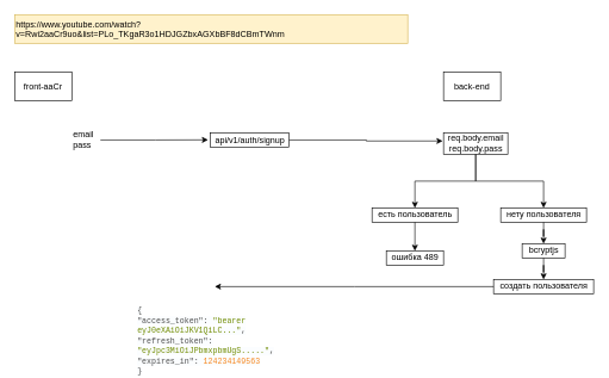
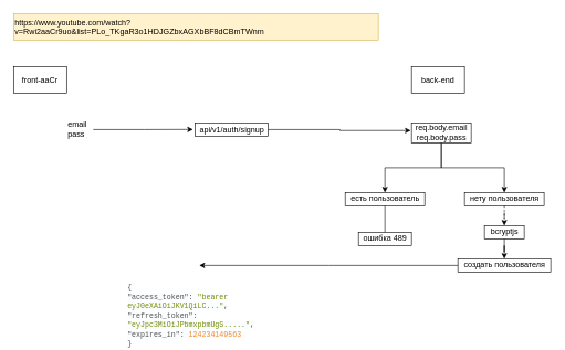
  <mxCell id="0" />
  <mxCell id="1" parent="0" />
  <mxCell id="2" value="https://www.youtube.com/watch?v=Rwi2aaCr9uo&amp;list=PLo_TKgaR3o1HDJGZbxAGXbBF8dCBmTWnm" style="text;whiteSpace=wrap;html=1;fillColor=#fff2cc;strokeColor=#d6b656;" parent="1" vertex="1"><mxGeometry x="20" y="20" width="550" height="40" as="geometry" /></mxCell>
  <mxCell id="3" value="" style="edgeStyle=orthogonalEdgeStyle;rounded=0;orthogonalLoop=1;jettySize=auto;html=1;entryX=-0.013;entryY=0.38;entryDx=0;entryDy=0;entryPerimeter=0;" parent="1" source="4" target="11" edge="1"><mxGeometry relative="1" as="geometry"><mxPoint x="620" y="200" as="targetPoint" /></mxGeometry></mxCell>
  <mxCell id="4" value="api/v1/auth/signup" style="text;html=1;align=center;verticalAlign=middle;resizable=0;points=[];autosize=1;strokeColor=#000000;" parent="1" vertex="1"><mxGeometry x="294" y="185" width="110" height="20" as="geometry" /></mxCell>
  <mxCell id="5" value="front-aaCr" style="rounded=0;whiteSpace=wrap;html=1;strokeColor=#000000;" parent="1" vertex="1"><mxGeometry x="20" y="100" width="80" height="40" as="geometry" /></mxCell>
  <mxCell id="6" value="back-end" style="rounded=0;whiteSpace=wrap;html=1;strokeColor=#000000;" parent="1" vertex="1"><mxGeometry x="620" y="100" width="80" height="40" as="geometry" /></mxCell>
  <mxCell id="7" style="edgeStyle=orthogonalEdgeStyle;rounded=0;orthogonalLoop=1;jettySize=auto;html=1;exitX=1;exitY=0.5;exitDx=0;exitDy=0;entryX=-0.031;entryY=0.49;entryDx=0;entryDy=0;entryPerimeter=0;" parent="1" source="8" target="4" edge="1"><mxGeometry relative="1" as="geometry" /></mxCell>
  <mxCell id="8" value="email&lt;br&gt;&lt;div&gt;&lt;span&gt;pass&lt;/span&gt;&lt;/div&gt;" style="whiteSpace=wrap;html=1;align=left;strokeColor=none;fillColor=none;" parent="1" vertex="1"><mxGeometry x="100" y="180" width="40" height="30" as="geometry" /></mxCell>
  <mxCell id="9" value="" style="edgeStyle=orthogonalEdgeStyle;rounded=0;orthogonalLoop=1;jettySize=auto;html=1;" parent="1" source="11" target="13" edge="1"><mxGeometry relative="1" as="geometry" /></mxCell>
  <mxCell id="10" value="" style="edgeStyle=orthogonalEdgeStyle;rounded=0;orthogonalLoop=1;jettySize=auto;html=1;" parent="1" source="11" target="15" edge="1"><mxGeometry relative="1" as="geometry" /></mxCell>
  <mxCell id="11" value="req.body.email&lt;br&gt;req.body.pass" style="text;html=1;align=center;verticalAlign=middle;resizable=0;points=[];autosize=1;strokeColor=#000000;" parent="1" vertex="1"><mxGeometry x="620" y="185" width="90" height="30" as="geometry" /></mxCell>
- <mxCell id="12" value="" style="edgeStyle=orthogonalEdgeStyle;rounded=0;orthogonalLoop=1;jettySize=auto;html=1;" parent="1" source="13" target="16" edge="1"><mxGeometry relative="1" as="geometry" /></mxCell>
+ <mxCell id="12" value="" style="edgeStyle=orthogonalEdgeStyle;rounded=0;orthogonalLoop=1;jettySize=auto;html=1;endArrow=none;" parent="1" source="13" target="16" edge="1"><mxGeometry relative="1" as="geometry" /></mxCell>
  <mxCell id="13" value="есть пользователь" style="text;html=1;align=center;verticalAlign=middle;resizable=0;points=[];autosize=1;strokeColor=#000000;" parent="1" vertex="1"><mxGeometry x="520" y="290" width="120" height="20" as="geometry" /></mxCell>
  <mxCell id="14" value="" style="edgeStyle=orthogonalEdgeStyle;rounded=0;orthogonalLoop=1;jettySize=auto;html=1;" parent="1" source="19" target="18" edge="1"><mxGeometry relative="1" as="geometry" /></mxCell>
  <mxCell id="15" value="нету пользователя" style="text;html=1;align=center;verticalAlign=middle;resizable=0;points=[];autosize=1;strokeColor=#000000;" parent="1" vertex="1"><mxGeometry x="700" y="290" width="120" height="20" as="geometry" /></mxCell>
  <mxCell id="16" value="ошибка 489" style="text;html=1;align=center;verticalAlign=middle;resizable=0;points=[];autosize=1;strokeColor=#000000;" parent="1" vertex="1"><mxGeometry x="540" y="350" width="80" height="20" as="geometry" /></mxCell>
  <mxCell id="17" value="" style="edgeStyle=orthogonalEdgeStyle;rounded=0;orthogonalLoop=1;jettySize=auto;html=1;fontSize=11;" edge="1" parent="1" source="18"><mxGeometry relative="1" as="geometry"><mxPoint x="300" y="400" as="targetPoint" /></mxGeometry></mxCell>
  <mxCell id="18" value="создать пользователя" style="text;html=1;align=center;verticalAlign=middle;resizable=0;points=[];autosize=1;strokeColor=#000000;" parent="1" vertex="1"><mxGeometry x="690" y="390" width="140" height="20" as="geometry" /></mxCell>
  <mxCell id="19" value="bcryptjs" style="text;html=1;align=center;verticalAlign=middle;resizable=0;points=[];autosize=1;strokeColor=#000000;" parent="1" vertex="1"><mxGeometry x="730" y="340" width="60" height="20" as="geometry" /></mxCell>
- <mxCell id="20" value="" style="edgeStyle=orthogonalEdgeStyle;rounded=0;orthogonalLoop=1;jettySize=auto;html=1;" parent="1" source="15" target="19" edge="1"><mxGeometry relative="1" as="geometry"><mxPoint x="760" y="310" as="sourcePoint" /><mxPoint x="760" y="390" as="targetPoint" /></mxGeometry></mxCell>
+ <mxCell id="20" value="" style="edgeStyle=orthogonalEdgeStyle;rounded=0;orthogonalLoop=1;jettySize=auto;html=1;dashed=1;" parent="1" source="15" target="19" edge="1"><mxGeometry relative="1" as="geometry"><mxPoint x="760" y="310" as="sourcePoint" /><mxPoint x="760" y="390" as="targetPoint" /></mxGeometry></mxCell>
  <mxCell id="21" value="&lt;span style=&quot;color: rgb(77, 77, 76); font-family: menlo, monaco, consolas, &amp;quot;courier new&amp;quot;, courier, monospace; font-size: 11px; font-style: normal; font-weight: 400; letter-spacing: normal; text-indent: 0px; text-transform: none; word-spacing: 0px; background-color: rgb(251, 253, 255); display: inline; float: none;&quot;&gt;{&lt;br style=&quot;font-size: 11px;&quot;&gt;&lt;/span&gt;&lt;span class=&quot;hljs-attr&quot; style=&quot;transition: all 0.2s ease-in-out 0s, all 0.2s ease-in-out 0s, all 0.2s ease-in-out 0s, all 0.2s ease-in-out 0s, all 0.2s ease-in-out 0s; quotes: &amp;quot;«&amp;quot; &amp;quot;»&amp;quot;; color: rgb(77, 77, 76); font-family: menlo, monaco, consolas, &amp;quot;courier new&amp;quot;, courier, monospace; font-size: 11px; font-style: normal; font-weight: 400; letter-spacing: normal; text-indent: 0px; text-transform: none; word-spacing: 0px; background-color: rgb(251, 253, 255);&quot;&gt;&quot;access_token&quot;&lt;/span&gt;&lt;span style=&quot;color: rgb(77, 77, 76); font-family: menlo, monaco, consolas, &amp;quot;courier new&amp;quot;, courier, monospace; font-size: 11px; font-style: normal; font-weight: 400; letter-spacing: normal; text-indent: 0px; text-transform: none; word-spacing: 0px; background-color: rgb(251, 253, 255); display: inline; float: none;&quot;&gt;: &lt;/span&gt;&lt;span class=&quot;hljs-string&quot; style=&quot;transition: all 0.2s ease-in-out 0s, all 0.2s ease-in-out 0s, all 0.2s ease-in-out 0s, all 0.2s ease-in-out 0s, all 0.2s ease-in-out 0s; color: rgb(113, 140, 0); quotes: &amp;quot;«&amp;quot; &amp;quot;»&amp;quot;; font-family: menlo, monaco, consolas, &amp;quot;courier new&amp;quot;, courier, monospace; font-size: 11px; font-style: normal; font-weight: 400; letter-spacing: normal; text-indent: 0px; text-transform: none; word-spacing: 0px; background-color: rgb(251, 253, 255);&quot;&gt;&quot;bearer eyJ0eXAiOiJKV1QiLC...&quot;&lt;/span&gt;&lt;span style=&quot;color: rgb(77, 77, 76); font-family: menlo, monaco, consolas, &amp;quot;courier new&amp;quot;, courier, monospace; font-size: 11px; font-style: normal; font-weight: 400; letter-spacing: normal; text-indent: 0px; text-transform: none; word-spacing: 0px; background-color: rgb(251, 253, 255); display: inline; float: none;&quot;&gt;,&lt;br style=&quot;font-size: 11px;&quot;&gt;&lt;/span&gt;&lt;span class=&quot;hljs-attr&quot; style=&quot;transition: all 0.2s ease-in-out 0s, all 0.2s ease-in-out 0s, all 0.2s ease-in-out 0s, all 0.2s ease-in-out 0s, all 0.2s ease-in-out 0s; quotes: &amp;quot;«&amp;quot; &amp;quot;»&amp;quot;; color: rgb(77, 77, 76); font-family: menlo, monaco, consolas, &amp;quot;courier new&amp;quot;, courier, monospace; font-size: 11px; font-style: normal; font-weight: 400; letter-spacing: normal; text-indent: 0px; text-transform: none; word-spacing: 0px; background-color: rgb(251, 253, 255);&quot;&gt;&quot;refresh_token&quot;&lt;/span&gt;&lt;span style=&quot;color: rgb(77, 77, 76); font-family: menlo, monaco, consolas, &amp;quot;courier new&amp;quot;, courier, monospace; font-size: 11px; font-style: normal; font-weight: 400; letter-spacing: normal; text-indent: 0px; text-transform: none; word-spacing: 0px; background-color: rgb(251, 253, 255); display: inline; float: none;&quot;&gt;: &lt;/span&gt;&lt;span class=&quot;hljs-string&quot; style=&quot;transition: all 0.2s ease-in-out 0s, all 0.2s ease-in-out 0s, all 0.2s ease-in-out 0s, all 0.2s ease-in-out 0s, all 0.2s ease-in-out 0s; color: rgb(113, 140, 0); quotes: &amp;quot;«&amp;quot; &amp;quot;»&amp;quot;; font-family: menlo, monaco, consolas, &amp;quot;courier new&amp;quot;, courier, monospace; font-size: 11px; font-style: normal; font-weight: 400; letter-spacing: normal; text-indent: 0px; text-transform: none; word-spacing: 0px; background-color: rgb(251, 253, 255);&quot;&gt;&quot;eyJpc3MiOiJPbmxpbmUgS.....&quot;&lt;/span&gt;&lt;span style=&quot;color: rgb(77, 77, 76); font-family: menlo, monaco, consolas, &amp;quot;courier new&amp;quot;, courier, monospace; font-size: 11px; font-style: normal; font-weight: 400; letter-spacing: normal; text-indent: 0px; text-transform: none; word-spacing: 0px; background-color: rgb(251, 253, 255); display: inline; float: none;&quot;&gt;,&lt;br style=&quot;font-size: 11px;&quot;&gt;&lt;/span&gt;&lt;span class=&quot;hljs-attr&quot; style=&quot;transition: all 0.2s ease-in-out 0s, all 0.2s ease-in-out 0s, all 0.2s ease-in-out 0s, all 0.2s ease-in-out 0s, all 0.2s ease-in-out 0s; quotes: &amp;quot;«&amp;quot; &amp;quot;»&amp;quot;; color: rgb(77, 77, 76); font-family: menlo, monaco, consolas, &amp;quot;courier new&amp;quot;, courier, monospace; font-size: 11px; font-style: normal; font-weight: 400; letter-spacing: normal; text-indent: 0px; text-transform: none; word-spacing: 0px; background-color: rgb(251, 253, 255);&quot;&gt;&quot;expires_in&quot;&lt;/span&gt;&lt;span style=&quot;color: rgb(77, 77, 76); font-family: menlo, monaco, consolas, &amp;quot;courier new&amp;quot;, courier, monospace; font-size: 11px; font-style: normal; font-weight: 400; letter-spacing: normal; text-indent: 0px; text-transform: none; word-spacing: 0px; background-color: rgb(251, 253, 255); display: inline; float: none;&quot;&gt;: &lt;/span&gt;&lt;span class=&quot;hljs-number&quot; style=&quot;transition: all 0.2s ease-in-out 0s, all 0.2s ease-in-out 0s, all 0.2s ease-in-out 0s, all 0.2s ease-in-out 0s, all 0.2s ease-in-out 0s; color: rgb(245, 135, 31); quotes: &amp;quot;«&amp;quot; &amp;quot;»&amp;quot;; font-family: menlo, monaco, consolas, &amp;quot;courier new&amp;quot;, courier, monospace; font-size: 11px; font-style: normal; font-weight: 400; letter-spacing: normal; text-indent: 0px; text-transform: none; word-spacing: 0px; background-color: rgb(251, 253, 255);&quot;&gt;124234149563&lt;/span&gt;&lt;span style=&quot;color: rgb(77, 77, 76); font-family: menlo, monaco, consolas, &amp;quot;courier new&amp;quot;, courier, monospace; font-size: 11px; font-style: normal; font-weight: 400; letter-spacing: normal; text-indent: 0px; text-transform: none; word-spacing: 0px; background-color: rgb(251, 253, 255); display: inline; float: none;&quot;&gt;&lt;br style=&quot;font-size: 11px;&quot;&gt;}&lt;/span&gt;" style="text;whiteSpace=wrap;html=1;fontSize=11;" vertex="1" parent="1"><mxGeometry x="190" y="420" width="290" height="70" as="geometry" /></mxCell>
